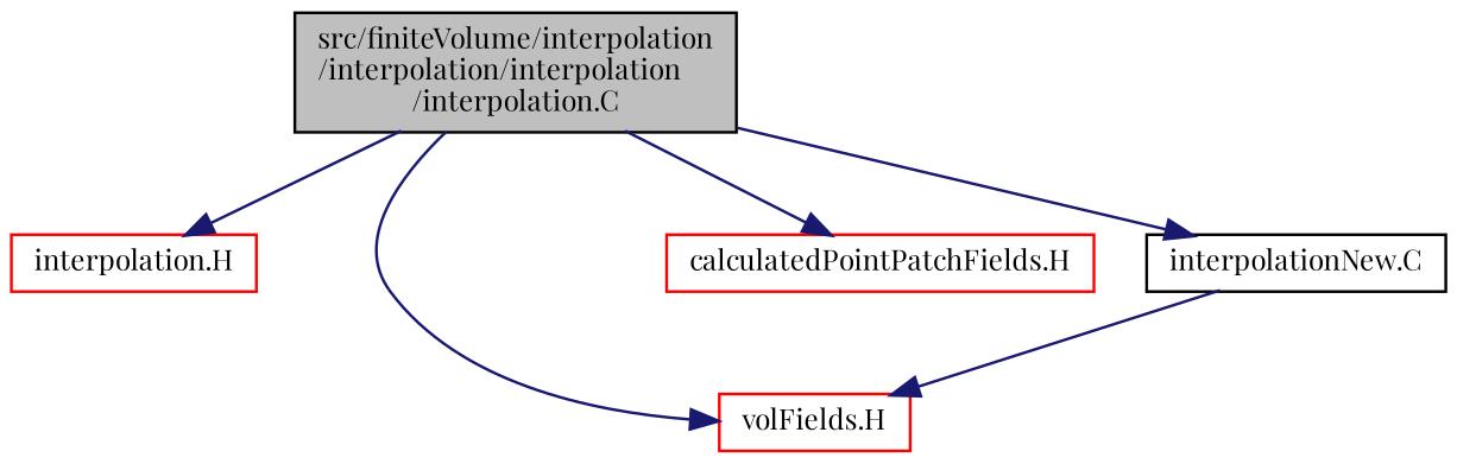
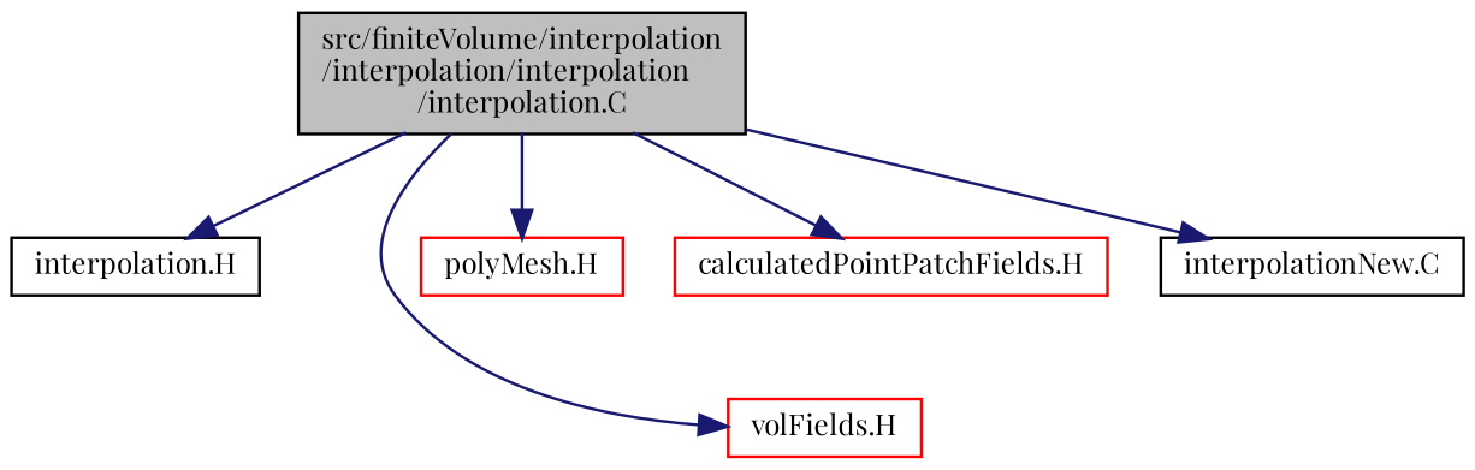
  digraph {
    fontname="Playfair Display"
    node [color=red fontname="Playfair Display" fontsize=10 shape=record]
    edge [color=midnightblue fontname="Playfair Display" fontsize=10 labelfontname=Helvetica labelfontsize=10 style=solid]
    n1 [color=black fillcolor=grey75 fontcolor=black height=0.2 label="src/finiteVolume/interpolation\l/interpolation/interpolation\l/interpolation.C" style=filled width=0.4]
-   n2 [height=0.2 label="interpolation.H" width=0.4]
+   n2 [color=black height=0.2 label="interpolation.H" width=0.4]
    n3 [height=0.2 label="volFields.H" width=0.4]
+   n4 [height=0.2 label="polyMesh.H" width=0.4]
    n5 [height=0.2 label="calculatedPointPatchFields.H" width=0.4]
    n6 [color=black height=0.2 label="interpolationNew.C" width=0.4]
    n1 -> n2
    n1 -> n3
+   n1 -> n4
    n1 -> n5
    n1 -> n6
-   n6 -> n3
  }
